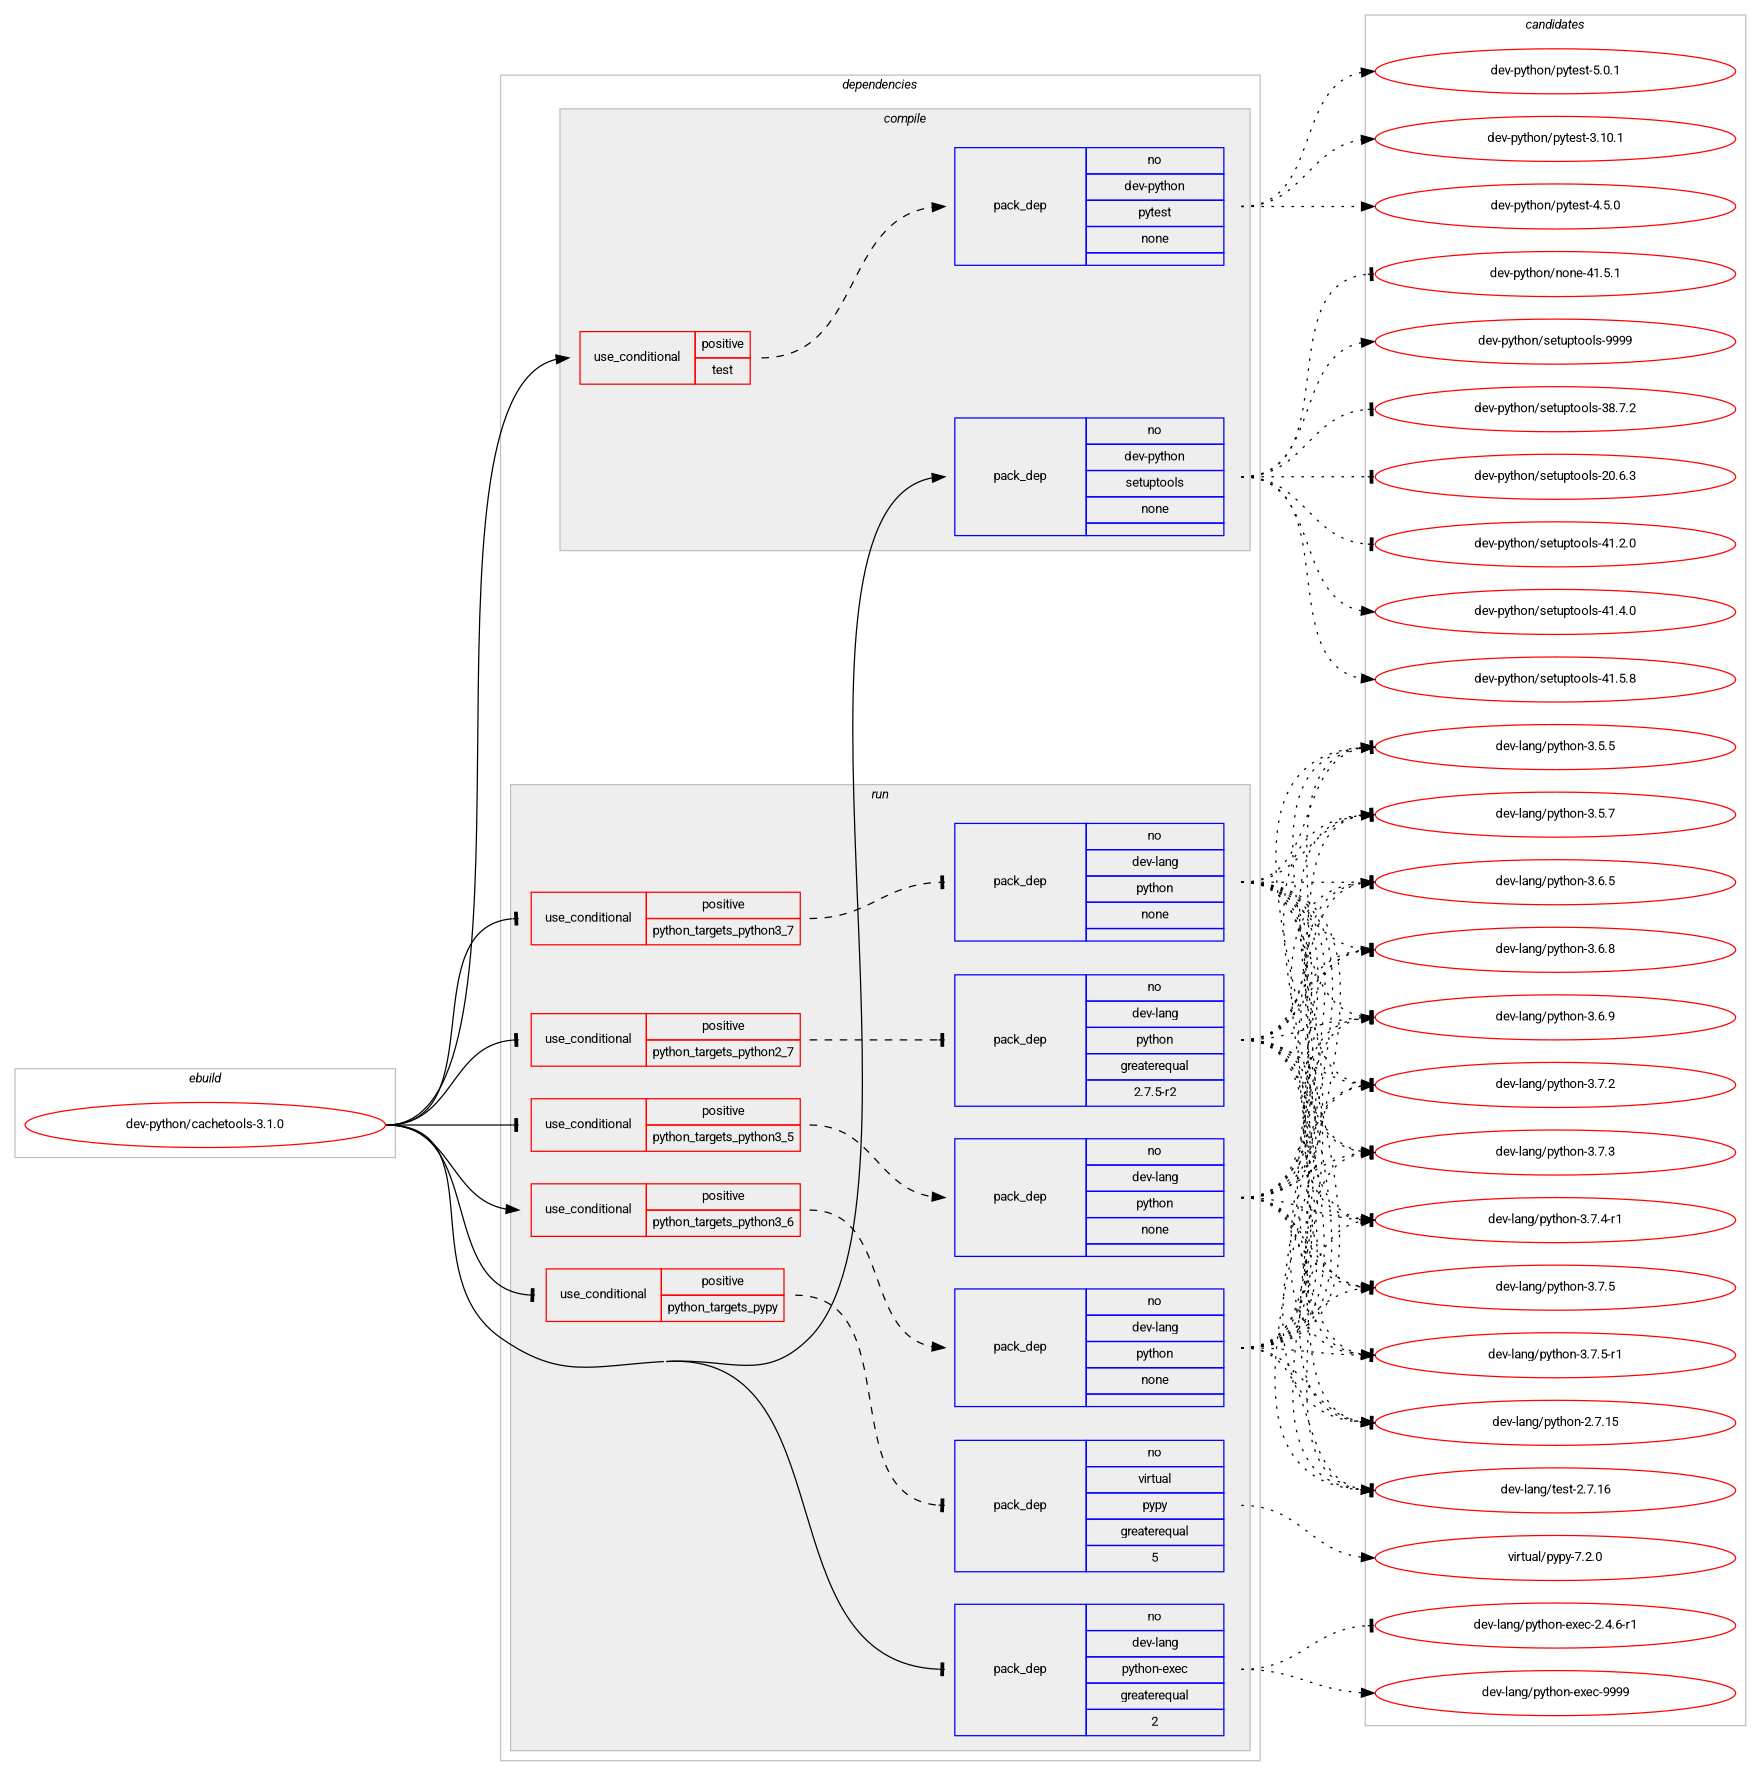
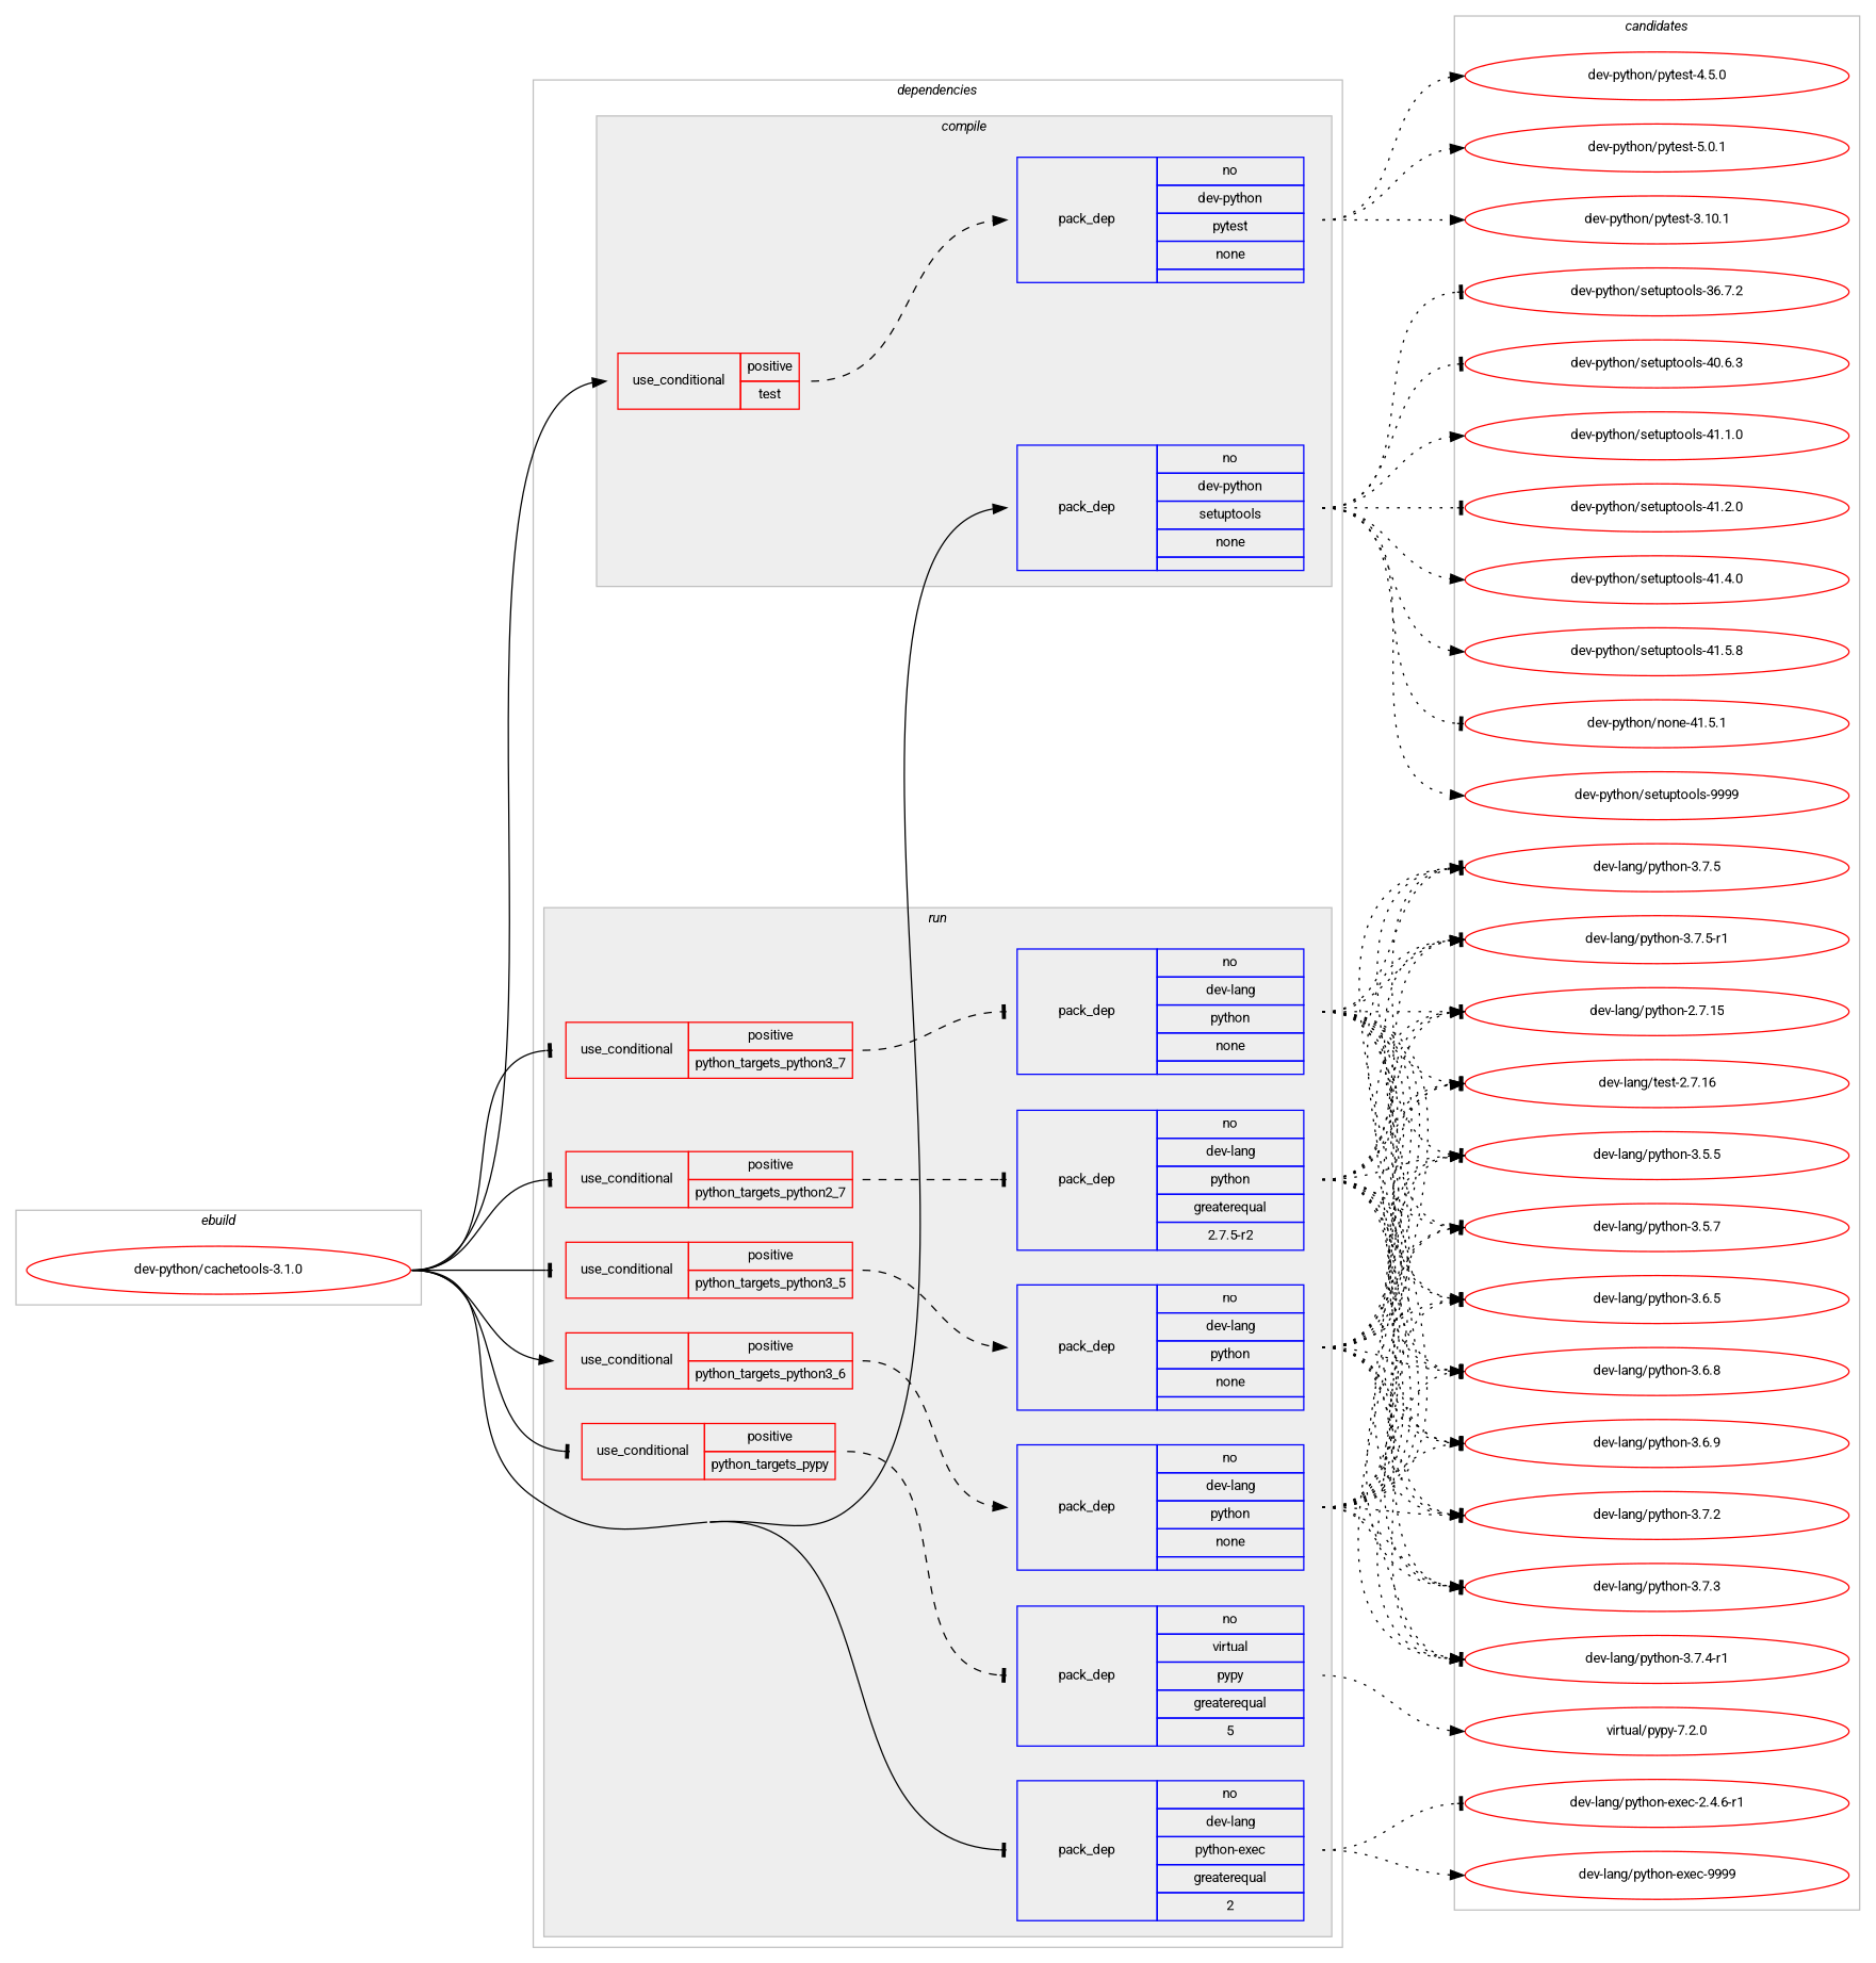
  digraph {
    compound=true
    concentrate=true
    fontname=Roboto
    fontsize=10
    newrank=true
    rankdir=LR
    ranksep=1.5
    node [color=red fontname=Roboto fontsize=10]
    edge [arrowhead=normal fontname=Roboto headport=w style=dotted tailport=e weight=100]
    n1 [label="dev-python/cachetools-3.1.0" width=4]
    n2 [color=blue label=<<TABLE BORDER="0" CELLBORDER="1" CELLSPACING="0" CELLPADDING="4" WIDTH="220"><TR><TD ROWSPAN="6" CELLPADDING="30">pack_dep</TD></TR><TR><TD WIDTH="110">no</TD></TR><TR><TD>dev-python</TD></TR><TR><TD>pytest</TD></TR><TR><TD>none</TD></TR><TR><TD></TD></TR></TABLE>> shape=none]
    n3 [label=<<TABLE BORDER="0" CELLBORDER="1" CELLSPACING="0" CELLPADDING="4"><TR><TD ROWSPAN="3" CELLPADDING="10">use_conditional</TD></TR><TR><TD>positive</TD></TR><TR><TD>test</TD></TR></TABLE>> shape=none]
    n4 [color=blue label=<<TABLE BORDER="0" CELLBORDER="1" CELLSPACING="0" CELLPADDING="4" WIDTH="220"><TR><TD ROWSPAN="6" CELLPADDING="30">pack_dep</TD></TR><TR><TD WIDTH="110">no</TD></TR><TR><TD>dev-python</TD></TR><TR><TD>setuptools</TD></TR><TR><TD>none</TD></TR><TR><TD></TD></TR></TABLE>> shape=none]
    n5 [color=blue label=<<TABLE BORDER="0" CELLBORDER="1" CELLSPACING="0" CELLPADDING="4" WIDTH="220"><TR><TD ROWSPAN="6" CELLPADDING="30">pack_dep</TD></TR><TR><TD WIDTH="110">no</TD></TR><TR><TD>virtual</TD></TR><TR><TD>pypy</TD></TR><TR><TD>greaterequal</TD></TR><TR><TD>5</TD></TR></TABLE>> shape=none]
    n6 [label=<<TABLE BORDER="0" CELLBORDER="1" CELLSPACING="0" CELLPADDING="4"><TR><TD ROWSPAN="3" CELLPADDING="10">use_conditional</TD></TR><TR><TD>positive</TD></TR><TR><TD>python_targets_pypy</TD></TR></TABLE>> shape=none]
    n7 [color=blue label=<<TABLE BORDER="0" CELLBORDER="1" CELLSPACING="0" CELLPADDING="4" WIDTH="220"><TR><TD ROWSPAN="6" CELLPADDING="30">pack_dep</TD></TR><TR><TD WIDTH="110">no</TD></TR><TR><TD>dev-lang</TD></TR><TR><TD>python</TD></TR><TR><TD>greaterequal</TD></TR><TR><TD>2.7.5-r2</TD></TR></TABLE>> shape=none]
    n8 [label=<<TABLE BORDER="0" CELLBORDER="1" CELLSPACING="0" CELLPADDING="4"><TR><TD ROWSPAN="3" CELLPADDING="10">use_conditional</TD></TR><TR><TD>positive</TD></TR><TR><TD>python_targets_python2_7</TD></TR></TABLE>> shape=none]
    n9 [color=blue label=<<TABLE BORDER="0" CELLBORDER="1" CELLSPACING="0" CELLPADDING="4" WIDTH="220"><TR><TD ROWSPAN="6" CELLPADDING="30">pack_dep</TD></TR><TR><TD WIDTH="110">no</TD></TR><TR><TD>dev-lang</TD></TR><TR><TD>python</TD></TR><TR><TD>none</TD></TR><TR><TD></TD></TR></TABLE>> shape=none]
    n10 [label=<<TABLE BORDER="0" CELLBORDER="1" CELLSPACING="0" CELLPADDING="4"><TR><TD ROWSPAN="3" CELLPADDING="10">use_conditional</TD></TR><TR><TD>positive</TD></TR><TR><TD>python_targets_python3_5</TD></TR></TABLE>> shape=none]
    n11 [color=blue label=<<TABLE BORDER="0" CELLBORDER="1" CELLSPACING="0" CELLPADDING="4" WIDTH="220"><TR><TD ROWSPAN="6" CELLPADDING="30">pack_dep</TD></TR><TR><TD WIDTH="110">no</TD></TR><TR><TD>dev-lang</TD></TR><TR><TD>python</TD></TR><TR><TD>none</TD></TR><TR><TD></TD></TR></TABLE>> shape=none]
    n12 [label=<<TABLE BORDER="0" CELLBORDER="1" CELLSPACING="0" CELLPADDING="4"><TR><TD ROWSPAN="3" CELLPADDING="10">use_conditional</TD></TR><TR><TD>positive</TD></TR><TR><TD>python_targets_python3_6</TD></TR></TABLE>> shape=none]
    n13 [color=blue label=<<TABLE BORDER="0" CELLBORDER="1" CELLSPACING="0" CELLPADDING="4" WIDTH="220"><TR><TD ROWSPAN="6" CELLPADDING="30">pack_dep</TD></TR><TR><TD WIDTH="110">no</TD></TR><TR><TD>dev-lang</TD></TR><TR><TD>python</TD></TR><TR><TD>none</TD></TR><TR><TD></TD></TR></TABLE>> shape=none]
    n14 [label=<<TABLE BORDER="0" CELLBORDER="1" CELLSPACING="0" CELLPADDING="4"><TR><TD ROWSPAN="3" CELLPADDING="10">use_conditional</TD></TR><TR><TD>positive</TD></TR><TR><TD>python_targets_python3_7</TD></TR></TABLE>> shape=none]
    n15 [color=blue label=<<TABLE BORDER="0" CELLBORDER="1" CELLSPACING="0" CELLPADDING="4" WIDTH="220"><TR><TD ROWSPAN="6" CELLPADDING="30">pack_dep</TD></TR><TR><TD WIDTH="110">no</TD></TR><TR><TD>dev-lang</TD></TR><TR><TD>python-exec</TD></TR><TR><TD>greaterequal</TD></TR><TR><TD>2</TD></TR></TABLE>> shape=none]
    n16 [label="dev-python/pytest-3.10.1" width=4]
    n17 [label="dev-python/pytest-4.5.0" width=4]
    n18 [label="dev-python/pytest-5.0.1" width=4]
-   n19 [label="dev-python/setuptools-38.7.2" width=4]
-   n20 [label="dev-python/setuptools-20.6.3" width=4]
+   n19 [label="dev-python/setuptools-36.7.2" width=4]
+   n20 [label="dev-python/setuptools-40.6.3" width=4]
+   n21 [label="dev-python/setuptools-41.1.0" width=4]
    n22 [label="dev-python/setuptools-41.2.0" width=4]
    n23 [label="dev-python/setuptools-41.4.0" width=4]
    n24 [label="dev-python/setuptools-41.5.8" width=4]
    n25 [label="dev-python/none-41.5.1" width=4]
    n26 [label="dev-python/setuptools-9999" width=4]
    n27 [label="virtual/pypy-7.2.0" width=4]
    n28 [label="dev-lang/python-2.7.15" width=4]
    n29 [label="dev-lang/test-2.7.16" width=4]
    n30 [label="dev-lang/python-3.5.5" width=4]
    n31 [label="dev-lang/python-3.5.7" width=4]
    n32 [label="dev-lang/python-3.6.5" width=4]
    n33 [label="dev-lang/python-3.6.8" width=4]
    n34 [label="dev-lang/python-3.6.9" width=4]
    n35 [label="dev-lang/python-3.7.2" width=4]
    n36 [label="dev-lang/python-3.7.3" width=4]
    n37 [label="dev-lang/python-3.7.4-r1" width=4]
    n38 [label="dev-lang/python-3.7.5" width=4]
    n39 [label="dev-lang/python-3.7.5-r1" width=4]
    n40 [label="dev-lang/python-exec-2.4.6-r1" width=4]
    n41 [label="dev-lang/python-exec-9999" width=4]
    subgraph cluster_1 {
      color=gray
      label=<<i>ebuild</i>>
      rank=same
      n1
    }
    subgraph cluster_2 {
      color=gray
      label=<<i>dependencies</i>>
      subgraph cluster_3 {
        color=gray
        fillcolor="#eeeeee"
        label=<<i>compile</i>>
        style=filled
        subgraph sub_4 {
          color=gray
          fillcolor="#eeeeee"
          label=<<i>compile</i>>
          style=filled
          n3
          subgraph sub_5 {
            color=gray
            fillcolor="#eeeeee"
            label=<<i>compile</i>>
            style=filled
            n2
          }
        }
        subgraph sub_6 {
          color=gray
          fillcolor="#eeeeee"
          label=<<i>compile</i>>
          style=filled
          n4
        }
      }
      subgraph cluster_7 {
        color=gray
        fillcolor="#eeeeee"
        label=<<i>compile and run</i>>
        style=filled
      }
      subgraph cluster_8 {
        color=gray
        fillcolor="#eeeeee"
        label=<<i>run</i>>
        style=filled
        subgraph sub_9 {
          color=gray
          fillcolor="#eeeeee"
          label=<<i>run</i>>
          style=filled
          n6
          subgraph sub_10 {
            color=gray
            fillcolor="#eeeeee"
            label=<<i>run</i>>
            style=filled
            n5
          }
        }
        subgraph sub_11 {
          color=gray
          fillcolor="#eeeeee"
          label=<<i>run</i>>
          style=filled
          n8
          subgraph sub_12 {
            color=gray
            fillcolor="#eeeeee"
            label=<<i>run</i>>
            style=filled
            n7
          }
        }
        subgraph sub_13 {
          color=gray
          fillcolor="#eeeeee"
          label=<<i>run</i>>
          style=filled
          n10
          subgraph sub_14 {
            color=gray
            fillcolor="#eeeeee"
            label=<<i>run</i>>
            style=filled
            n9
          }
        }
        subgraph sub_15 {
          color=gray
          fillcolor="#eeeeee"
          label=<<i>run</i>>
          style=filled
          n12
          subgraph sub_16 {
            color=gray
            fillcolor="#eeeeee"
            label=<<i>run</i>>
            style=filled
            n11
          }
        }
        subgraph sub_17 {
          color=gray
          fillcolor="#eeeeee"
          label=<<i>run</i>>
          style=filled
          n14
          subgraph sub_18 {
            color=gray
            fillcolor="#eeeeee"
            label=<<i>run</i>>
            style=filled
            n13
          }
        }
        subgraph sub_19 {
          color=gray
          fillcolor="#eeeeee"
          label=<<i>run</i>>
          style=filled
          n15
        }
      }
    }
    subgraph cluster_20 {
      color=gray
      label=<<i>candidates</i>>
      rank=same
      subgraph sub_21 {
        color=black
        label=<<i>candidates</i>>
        nodesep=1
        rank=same
        n16
        n17
        n18
      }
      subgraph sub_22 {
        color=black
        label=<<i>candidates</i>>
        nodesep=1
        rank=same
        n19
        n20
+       n21
        n22
        n23
        n24
        n25
        n26
      }
      subgraph sub_23 {
        color=black
        label=<<i>candidates</i>>
        nodesep=1
        rank=same
        n27
      }
      subgraph sub_24 {
        color=black
        label=<<i>candidates</i>>
        nodesep=1
        rank=same
        n28
        n29
        n30
        n31
        n32
        n33
        n34
        n35
        n36
        n37
        n38
        n39
      }
      subgraph sub_25 {
        color=black
        label=<<i>candidates</i>>
        nodesep=1
        rank=same
        n28
        n29
        n30
        n31
        n32
        n33
        n34
        n35
        n36
        n37
        n38
        n39
      }
      subgraph sub_26 {
        color=black
        label=<<i>candidates</i>>
        nodesep=1
        rank=same
        n28
        n29
        n30
        n31
        n32
        n33
        n34
        n35
        n36
        n37
        n38
        n39
      }
      subgraph sub_27 {
        color=black
        label=<<i>candidates</i>>
        nodesep=1
        rank=same
        n28
        n29
        n30
        n31
        n32
        n33
        n34
        n35
        n36
        n37
        n38
        n39
      }
      subgraph sub_28 {
        color=black
        label=<<i>candidates</i>>
        nodesep=1
        rank=same
        n40
        n41
      }
    }
    n1 -> n3 [style=solid weight=20]
    n1 -> n4 [style=solid weight=20]
    n1 -> n6 [arrowhead=tee style=solid weight=20]
    n1 -> n8 [arrowhead=tee style=solid weight=20]
    n1 -> n10 [arrowhead=tee style=solid weight=20]
    n1 -> n12 [style=solid weight=20]
    n1 -> n14 [arrowhead=tee style=solid weight=20]
    n1 -> n15 [arrowhead=tee style=solid weight=20]
    n2 -> n16
    n2 -> n17
    n2 -> n18
    n3 -> n2 [style=dashed weight=20]
    n4 -> n19 [arrowhead=tee]
    n4 -> n20 [arrowhead=tee]
+   n4 -> n21
    n4 -> n22 [arrowhead=tee]
    n4 -> n23
    n4 -> n24
    n4 -> n25 [arrowhead=tee]
    n4 -> n26
    n5 -> n27
    n6 -> n5 [arrowhead=tee style=dashed weight=20]
    n7 -> n28
    n7 -> n29
    n7 -> n30
    n7 -> n31 [arrowhead=tee]
    n7 -> n32
    n7 -> n33 [arrowhead=tee]
    n7 -> n34 [arrowhead=tee]
    n7 -> n35
    n7 -> n36
    n7 -> n37
    n7 -> n38
    n7 -> n39
    n8 -> n7 [arrowhead=tee style=dashed weight=20]
    n9 -> n28 [arrowhead=tee]
    n9 -> n29
    n9 -> n30
    n9 -> n31
    n9 -> n32
    n9 -> n33
    n9 -> n34
    n9 -> n35 [arrowhead=tee]
    n9 -> n36
    n9 -> n37 [arrowhead=tee]
    n9 -> n38 [arrowhead=tee]
    n9 -> n39 [arrowhead=tee]
    n10 -> n9 [style=dashed weight=20]
    n11 -> n28
    n11 -> n29 [arrowhead=tee]
    n11 -> n30
    n11 -> n31
    n11 -> n32 [arrowhead=tee]
    n11 -> n33 [arrowhead=tee]
    n11 -> n34 [arrowhead=tee]
    n11 -> n35
    n11 -> n36 [arrowhead=tee]
    n11 -> n37
    n11 -> n38
    n11 -> n39
    n12 -> n11 [style=dashed weight=20]
    n13 -> n28
    n13 -> n29 [arrowhead=tee]
    n13 -> n30 [arrowhead=tee]
    n13 -> n31 [arrowhead=tee]
    n13 -> n32 [arrowhead=tee]
    n13 -> n33 [arrowhead=tee]
    n13 -> n34 [arrowhead=tee]
    n13 -> n35 [arrowhead=tee]
    n13 -> n36 [arrowhead=tee]
    n13 -> n37
    n13 -> n38 [arrowhead=tee]
    n13 -> n39
    n14 -> n13 [arrowhead=tee style=dashed weight=20]
    n15 -> n40 [arrowhead=tee]
    n15 -> n41
  }
